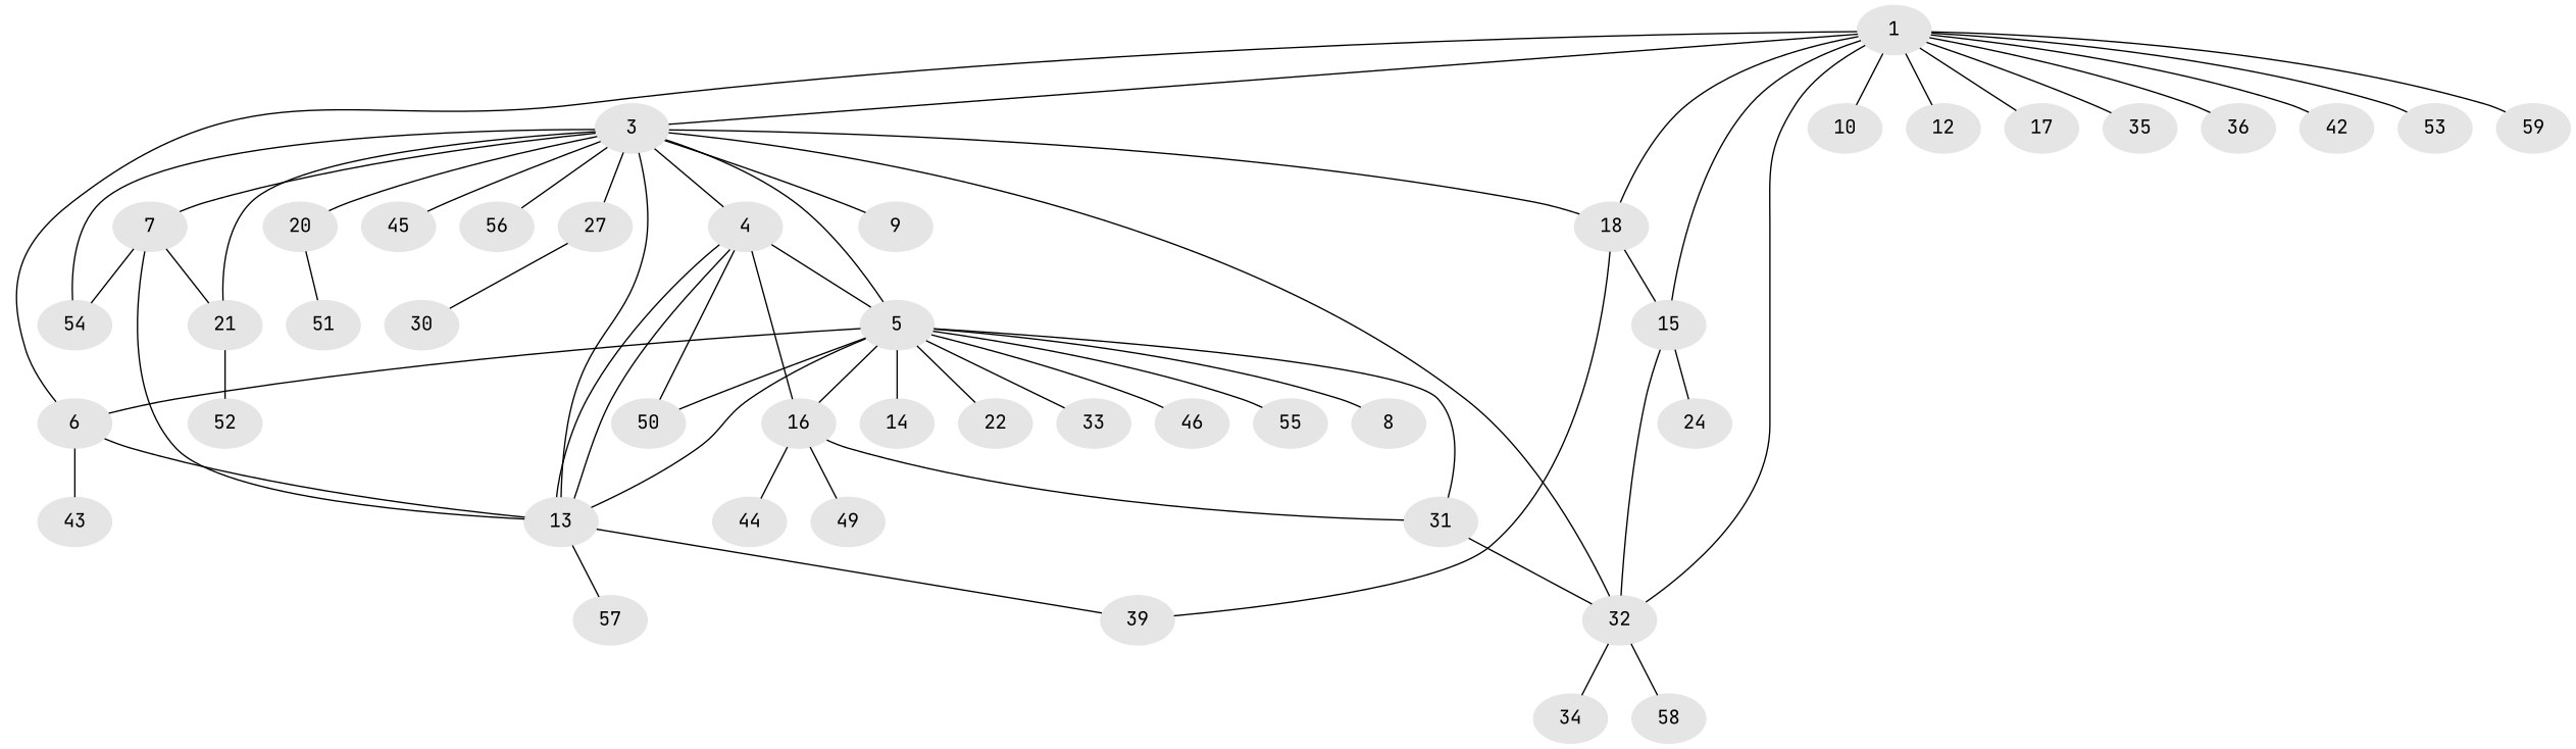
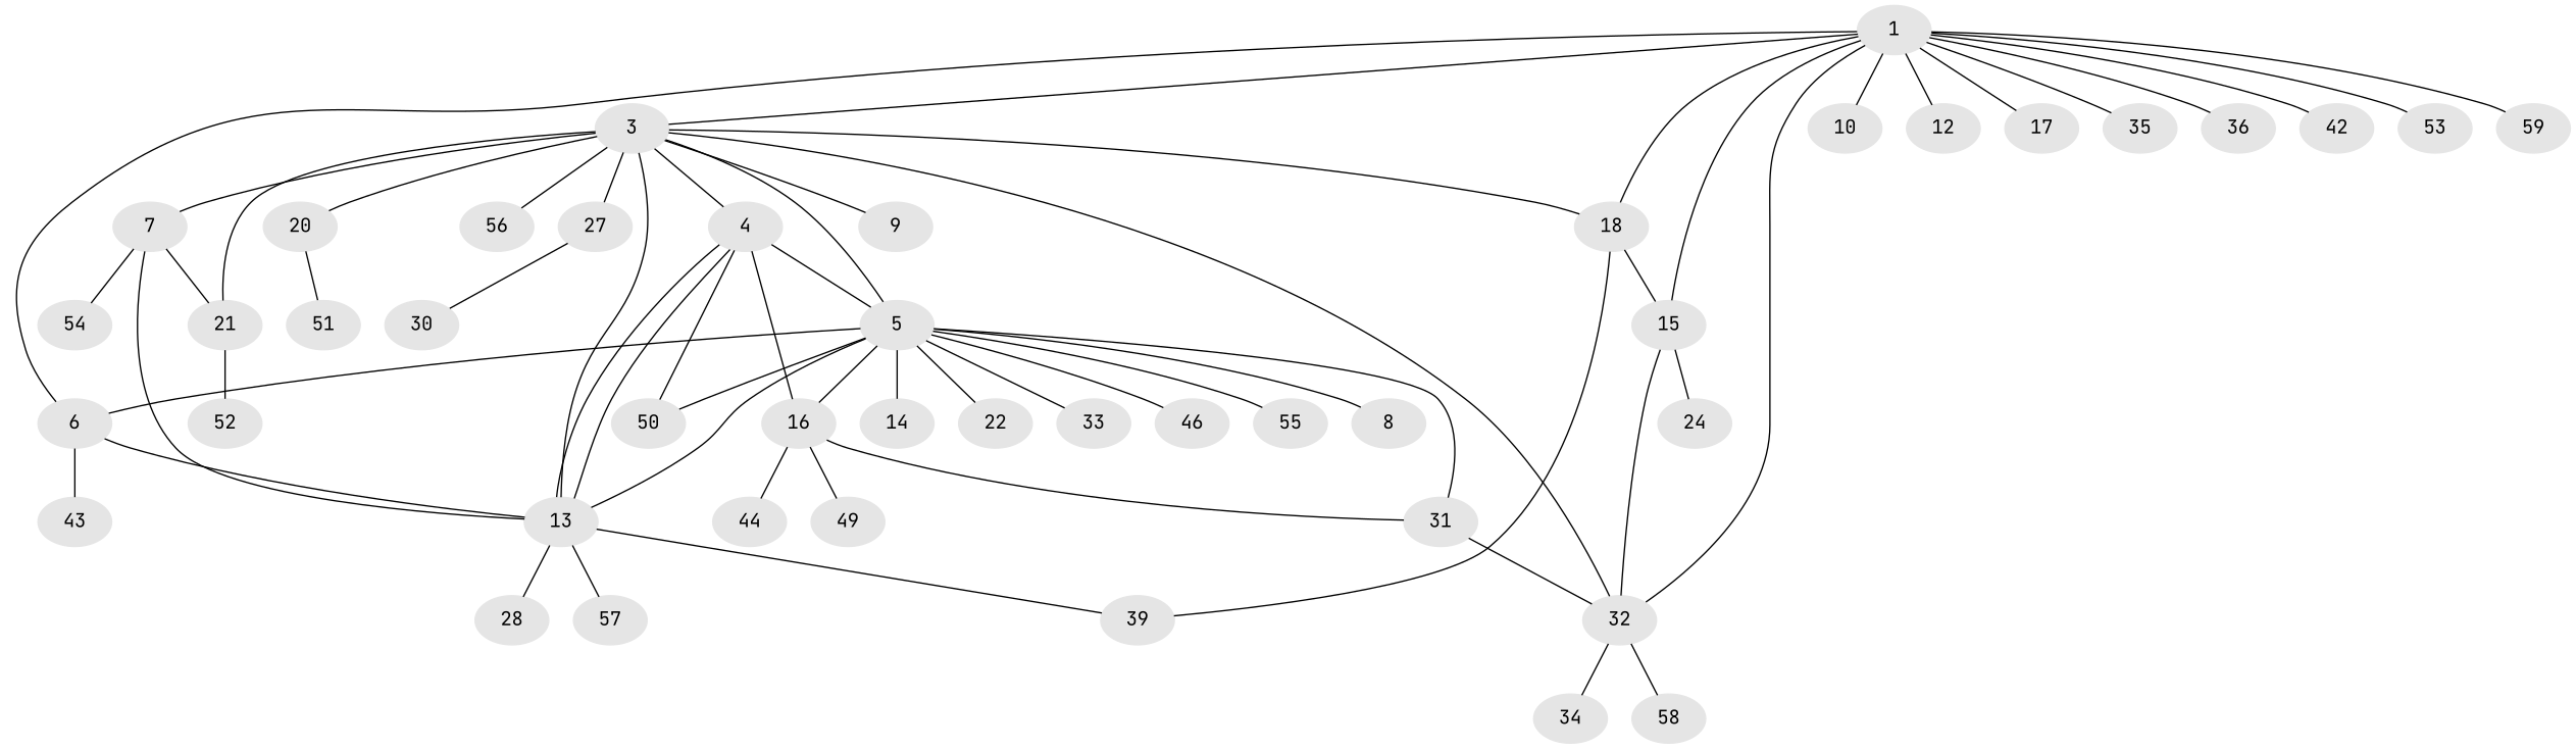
  graph {
    fontname="JetBrains Mono"
    node [color=gray90 fontname="JetBrains Mono" style=filled]
    edge [fontname="JetBrains Mono"]
    1 [super="+2"]
    3 [super="+23"]
    6 [super="+29"]
    10
    12
    17
    18 [super="+25"]
    n8 [label=15 super="+38"]
    32 [super="+40"]
    35
    36
    42
    53 [super="+60"]
    59
    4 [super="+47"]
    5 [super="+41"]
    7 [super="+11"]
    9
    13 [super="+15"]
    20
    21 [super="+48"]
    27
-   45
    54
    56
    43
    39
    24
    34
    58
    16 [super="+37"]
    50
    8
    14
    22
    31
    33
    46
    55
+   28
    57
    51
    52
    30
    44
    49
    1 -- 3
    1 -- 6
    1 -- 10
    1 -- 12
    1 -- 17
    1 -- 18
    1 -- n8
    1 -- 32 [weight=2]
    1 -- 35
    1 -- 36
    1 -- 42
    1 -- 53
    1 -- 59
    3 -- 18
    3 -- 32
    3 -- 4
    3 -- 5
    3 -- 7
    3 -- 9
    3 -- 13
    3 -- 20
    3 -- 21
    3 -- 27
-   3 -- 45
-   3 -- 54
    3 -- 56
    6 -- 13
    6 -- 43
    18 -- n8
    18 -- 39
    n8 -- 32
    n8 -- 24
    32 -- 34
    32 -- 58
    4 -- 5
    4 -- 13 [weight=2]
    4 -- 13
    4 -- 16
    4 -- 50
    5 -- 6
    5 -- 13
    5 -- 16
    5 -- 50
    5 -- 8
    5 -- 14
    5 -- 22
    5 -- 31
    5 -- 33
    5 -- 46
    5 -- 55
    7 -- 13
    7 -- 21
    7 -- 54
    13 -- 39
+   13 -- 28
    13 -- 57
    20 -- 51
    21 -- 52
    27 -- 30
    16 -- 31
    16 -- 44
    16 -- 49
    31 -- 32
  }
